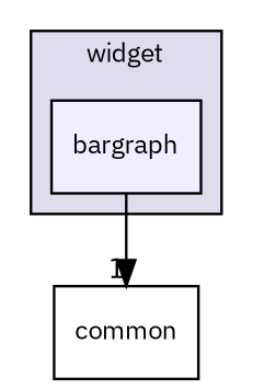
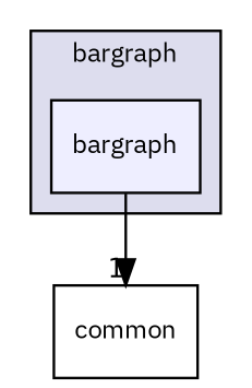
  digraph {
    compound=true
    fontname="IBM Plex Sans"
    node [fontname="IBM Plex Sans" fontsize=10 shape=box]
    n1 [fillcolor="#eeeeff" label=bargraph pencolor=black style=filled]
    n2 [label=common]
    subgraph cluster_1 {
      bgcolor="#ddddee"
      fontsize=10
-     label=widget
+     label=bargraph
      pencolor=black
      n1
    }
    n1 -> n2 [headlabel=1 labeldistance=1.5 labelfontname=Helvetica labelfontsize=10 fontname="IBM Plex Sans"]
  }
